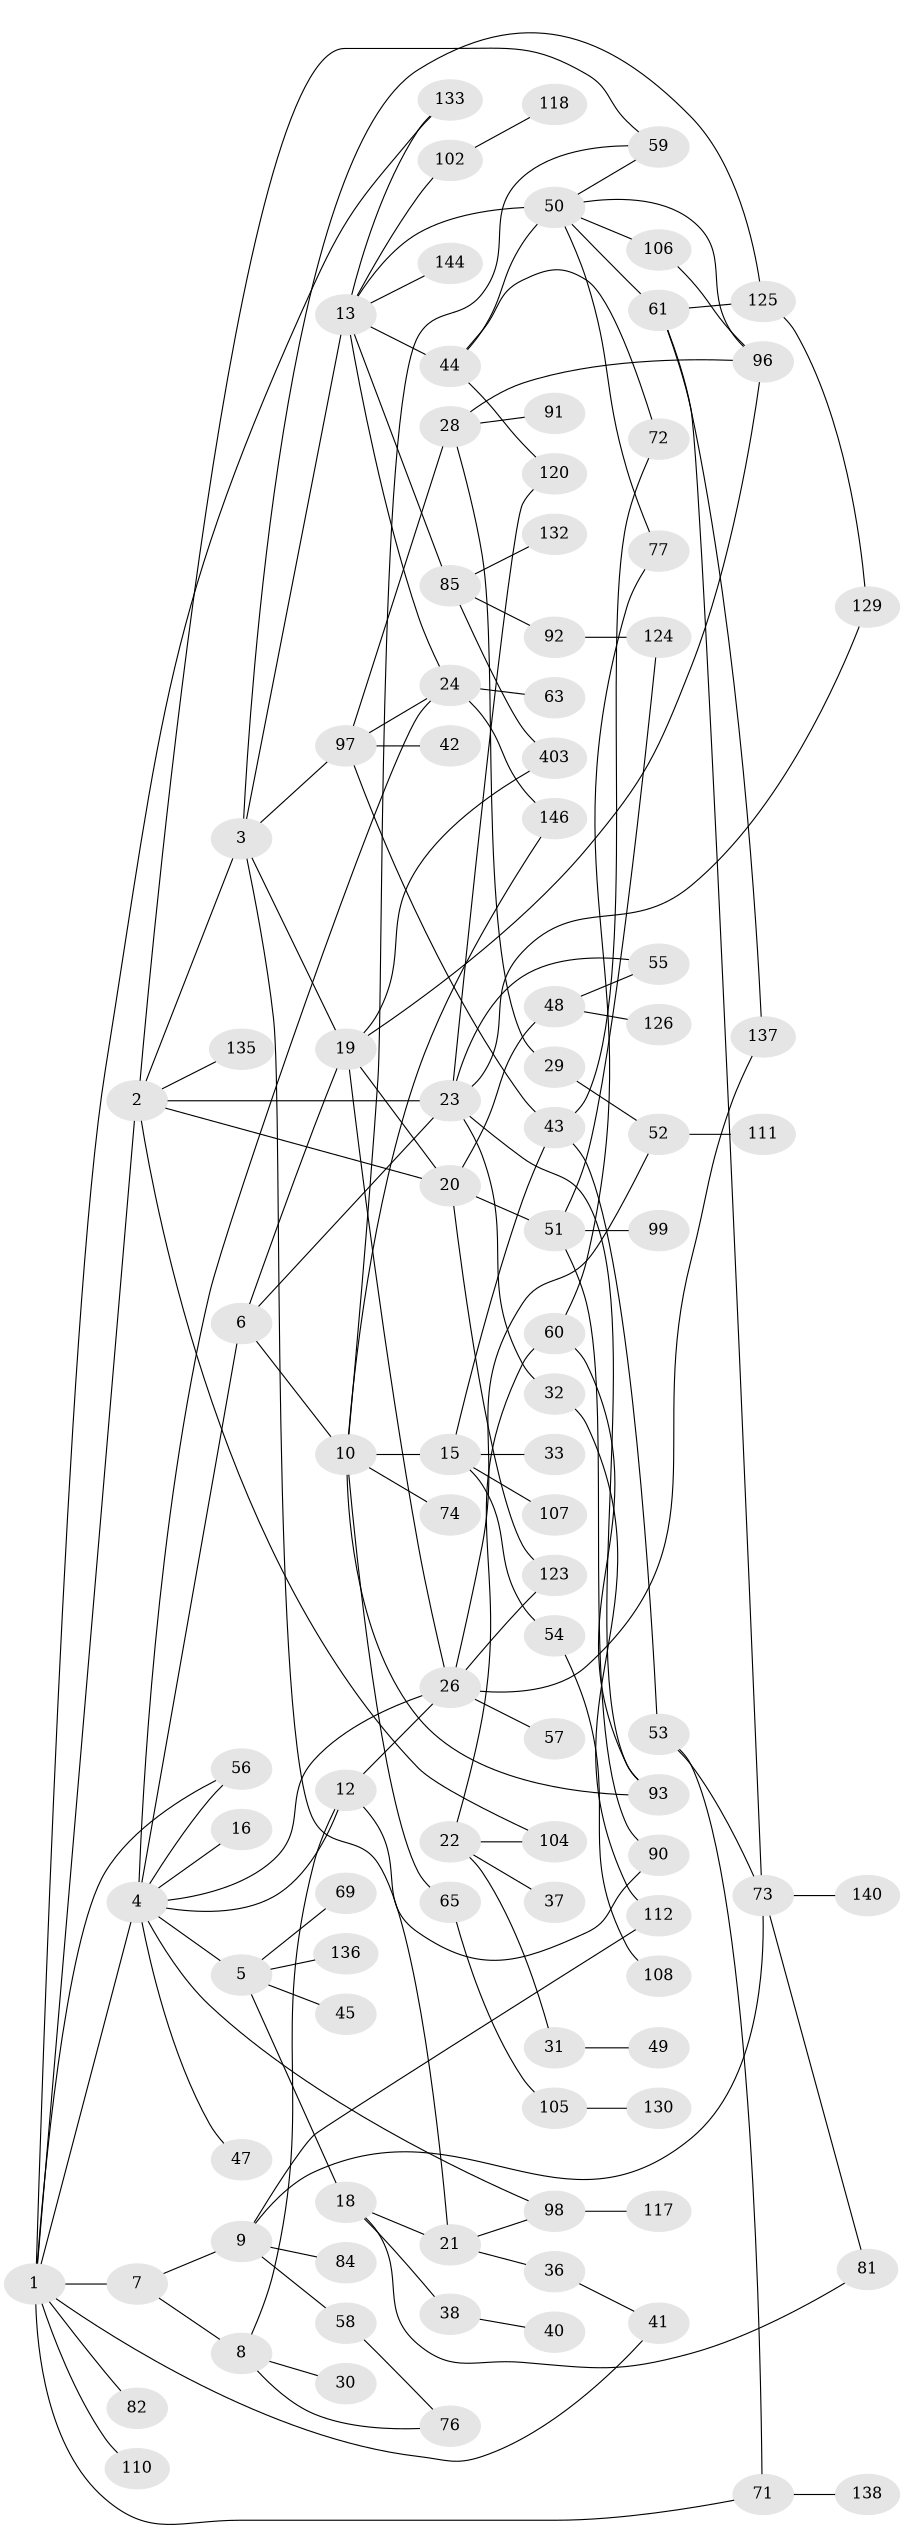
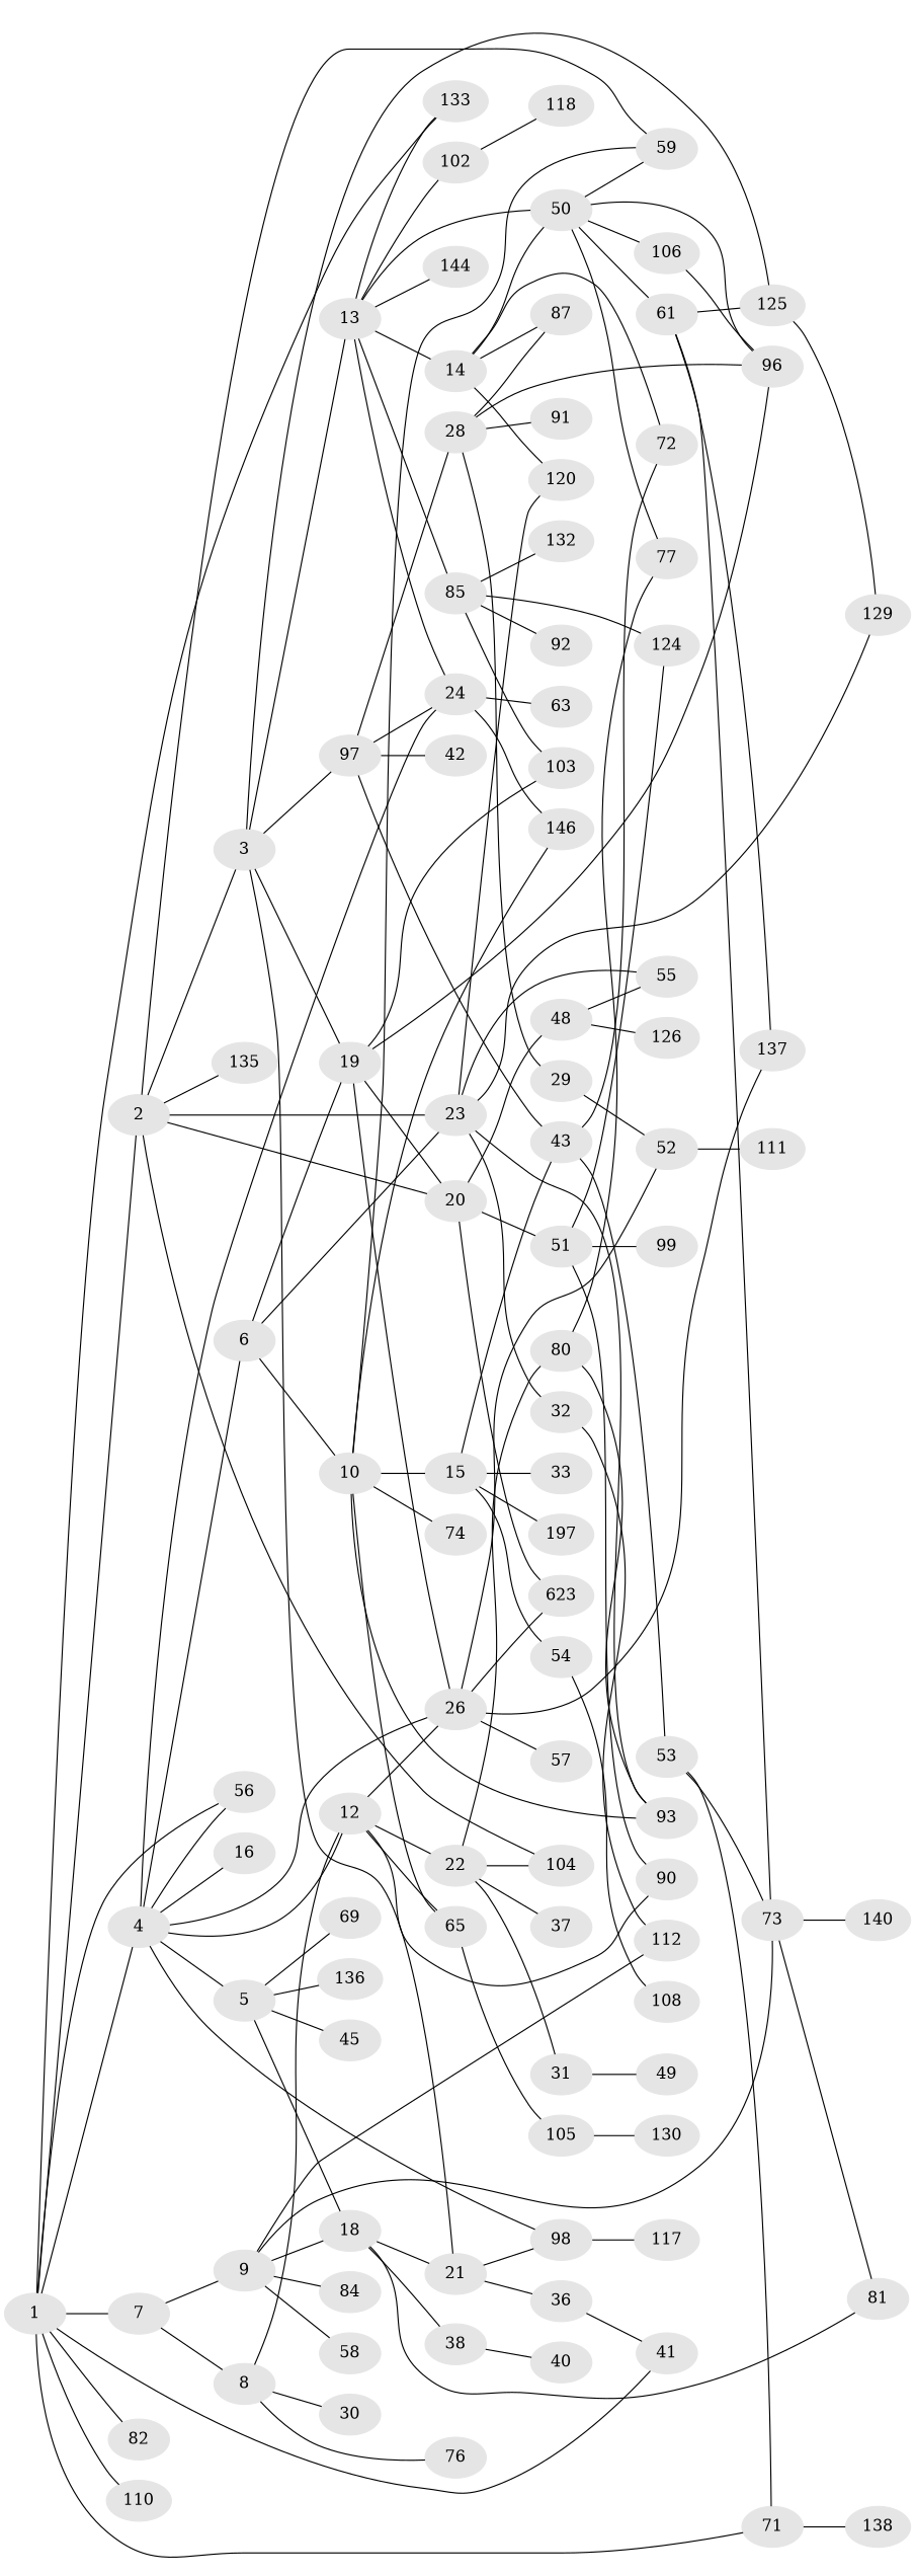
  graph {
    rankdir=LR
    node [color=gray90 style=filled]
    1 [super="+39"]
    2 [super="+97"]
    4 [super="+100"]
    7 [super="+83"]
    41 [super="+68"]
    56 [super="+122"]
    71
    n8 [label=82 super="+113"]
    110
    133
    3 [super="+11"]
    20
    23 [super="+127"]
    59 [super="+89"]
    104
    135
    5 [super="+27"]
    6
    12 [super="+75"]
    16 [super="+88"]
    24 [super="+35"]
    26 [super="+80"]
-   47
    98
    8 [super="+64"]
    9 [super="+25"]
    138
    13 [super="+62"]
    n29 [label=97]
    19 [super="+46"]
    21 [super="+78"]
    125
    48
    51 [super="+94"]
-   123
+   123 [label=623]
    93
    120 [super="+121"]
    32
    55 [super="+101"]
    129 [super="+134"]
-   14 [super="+44" label=44]
+   14 [super="+44"]
    50 [super="+142"]
    85 [super="+95"]
    102
    144
    43 [super="+143"]
    28 [super="+115"]
    42
    96 [super="+109"]
-   103 [label=403]
+   103
    36
    18 [super="+66"]
    45
    n54 [label=69]
    136
    10 [super="+141"]
    65 [super="+67"]
    22 [super="+70"]
    90 [super="+114"]
    146 [super="+147"]
    63
    52 [super="+82"]
    57
    137
    117
    38
    81
    15 [super="+34"]
    74
    30
    76
    58 [super="+69"]
    73 [super="+139"]
    84
    112
    140
    33
    54 [super="+116"]
-   107
+   107 [label=197]
    105
    31
    37
-   60 [super="+128"]
+   60 [super="+128" label=80]
    72
+   87 [super="+145"]
    61 [super="+131"]
    77
    106
    124
    92
    132
    118
    53
    108
    29
    91
    40 [super="+119"]
    126
    99
    49
    111
    130
    1 -- 2
    1 -- 4
    1 -- 7
    1 -- 41
    1 -- 56
    1 -- 71
    1 -- n8
    1 -- 110
    1 -- 133
    2 -- 3
    2 -- 20
    2 -- 23
    2 -- 59
    2 -- 104
    2 -- 135
    4 -- 56
    4 -- 5
    4 -- 6
    4 -- 12
    4 -- 16
    4 -- 24
    4 -- 26
-   4 -- 47
    4 -- 98
    7 -- 8
    7 -- 9
    71 -- 138
    3 -- 13
    3 -- n29
    3 -- 19
    3 -- 21
    3 -- 125
    20 -- 48
    20 -- 51
    20 -- 123
    23 -- 93
    23 -- 120
    23 -- 32
    23 -- 55
    23 -- 129
    5 -- 18
    5 -- 45
    5 -- n54
    5 -- 136
    6 -- 23
    6 -- 19
    6 -- 10
    12 -- 26
+   12 -- 65
+   12 -- 22
    12 -- 90
    24 -- 146
    24 -- 63
    26 -- 123
    26 -- 52
    26 -- 57
    26 -- 137
    98 -- 117
    8 -- 12
    8 -- 30
    8 -- 76
+   9 -- 18
    9 -- 58
    9 -- 73
    9 -- 84
    9 -- 112
    13 -- 133
    13 -- 24
    13 -- 14
    13 -- 50
    13 -- 85
    13 -- 102
    13 -- 144
    n29 -- 24
    n29 -- 43
    n29 -- 28
    n29 -- 42
    19 -- 20
    19 -- 26
    19 -- 96
    19 -- 103
    21 -- 98
    21 -- 36
    125 -- 129
    48 -- 55
    48 -- 126
    51 -- 90
    51 -- 124
    51 -- 99
    32 -- 112
    14 -- 120
    14 -- 50
    14 -- 72
+   14 -- 87
    50 -- 59
    50 -- 96
    50 -- 61
    50 -- 77
    50 -- 106
    85 -- 103
-   92 -- 124
+   85 -- 124
    85 -- 92
    85 -- 132
    102 -- 118
    43 -- 72
    43 -- 53
    28 -- 96
+   28 -- 87
    28 -- 29
    28 -- 91
    36 -- 41
    18 -- 21
    18 -- 38
    18 -- 81
    10 -- 59
    10 -- 93
    10 -- 65
    10 -- 146
    10 -- 15
    10 -- 74
    65 -- 105
    22 -- 104
    22 -- 31 [weight=2]
    22 -- 37
    22 -- 60
    52 -- 111
    38 -- 40
    15 -- 43
    15 -- 33
    15 -- 54
    15 -- 107
-   58 -- 76
    73 -- 81
    73 -- 140
    54 -- 108
    105 -- 130
    31 -- 49
    60 -- 93
    60 -- 77
    61 -- 125
    61 -- 137
    61 -- 73
    106 -- 96
    53 -- 71
    53 -- 73
    29 -- 52
  }
